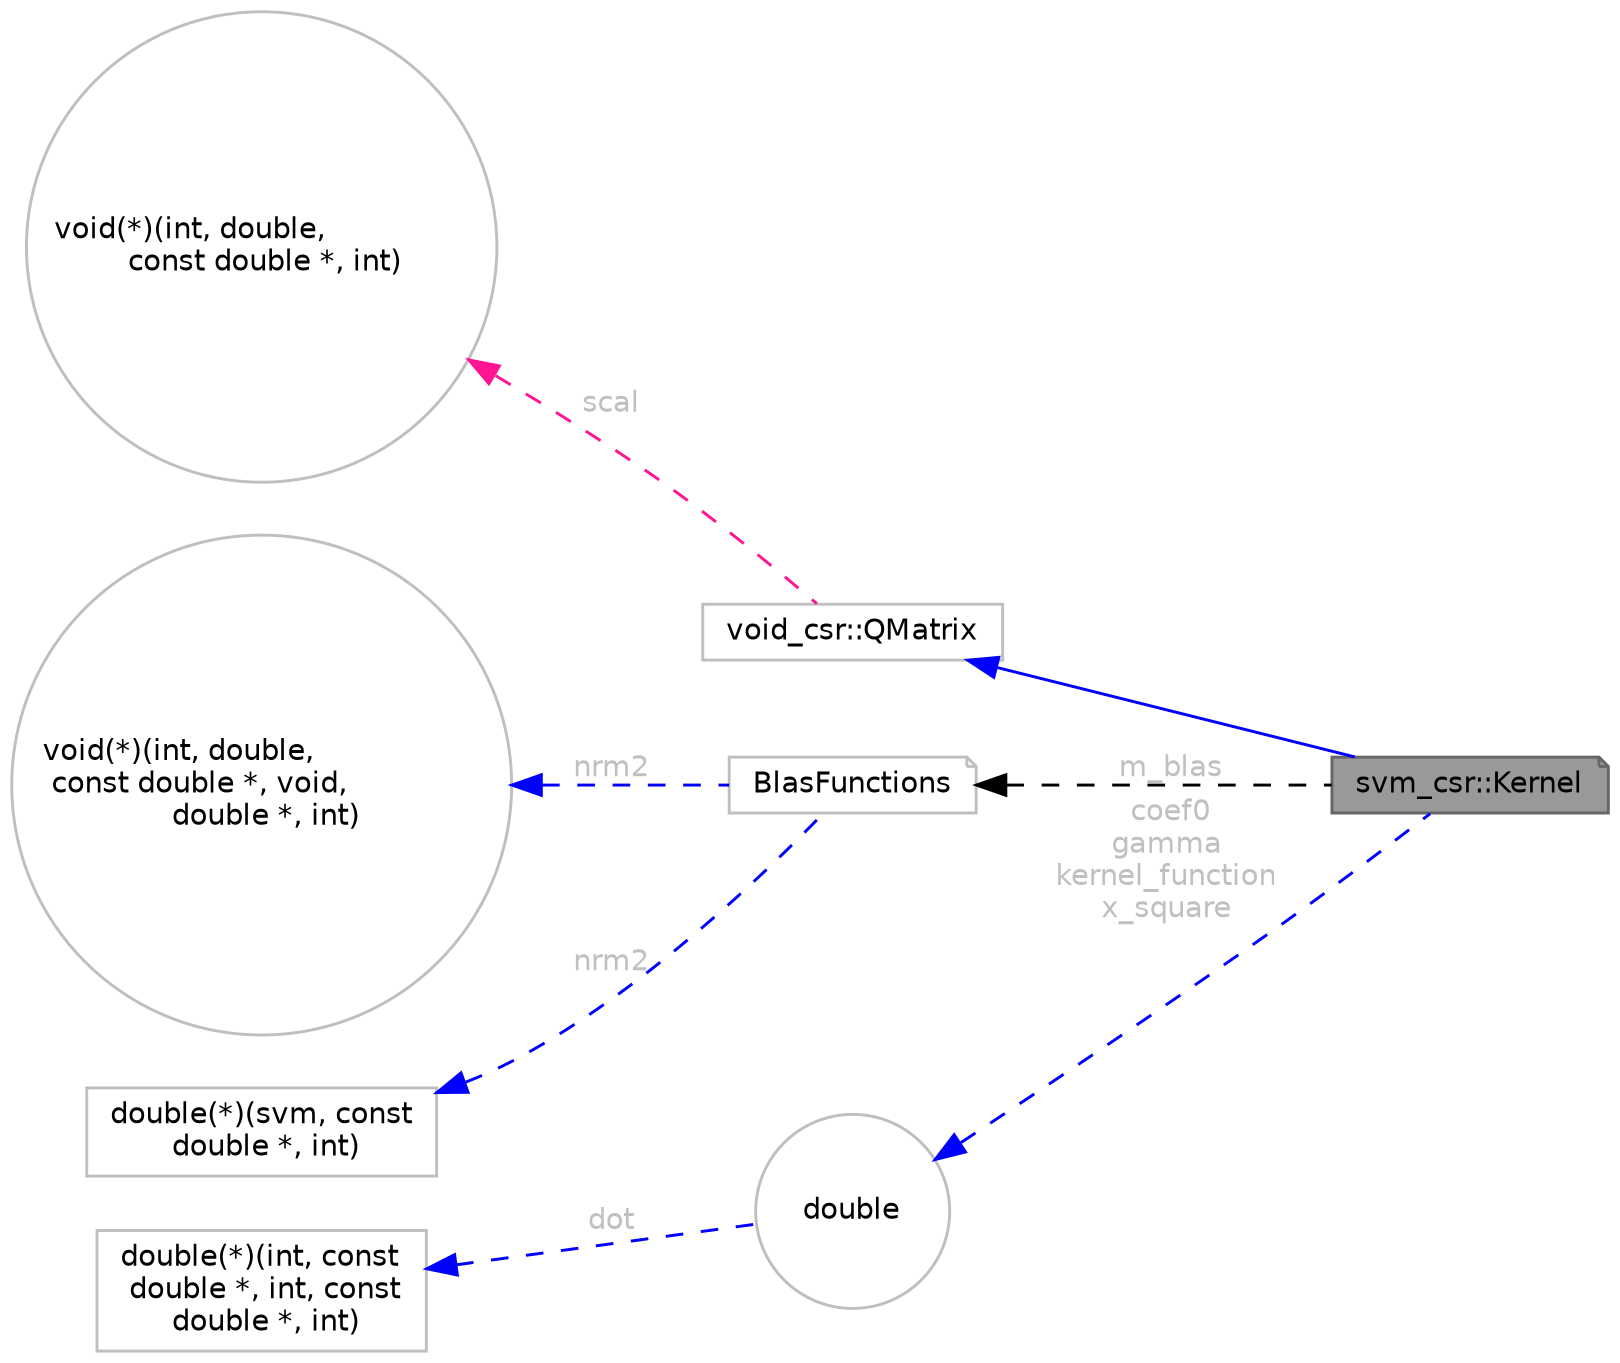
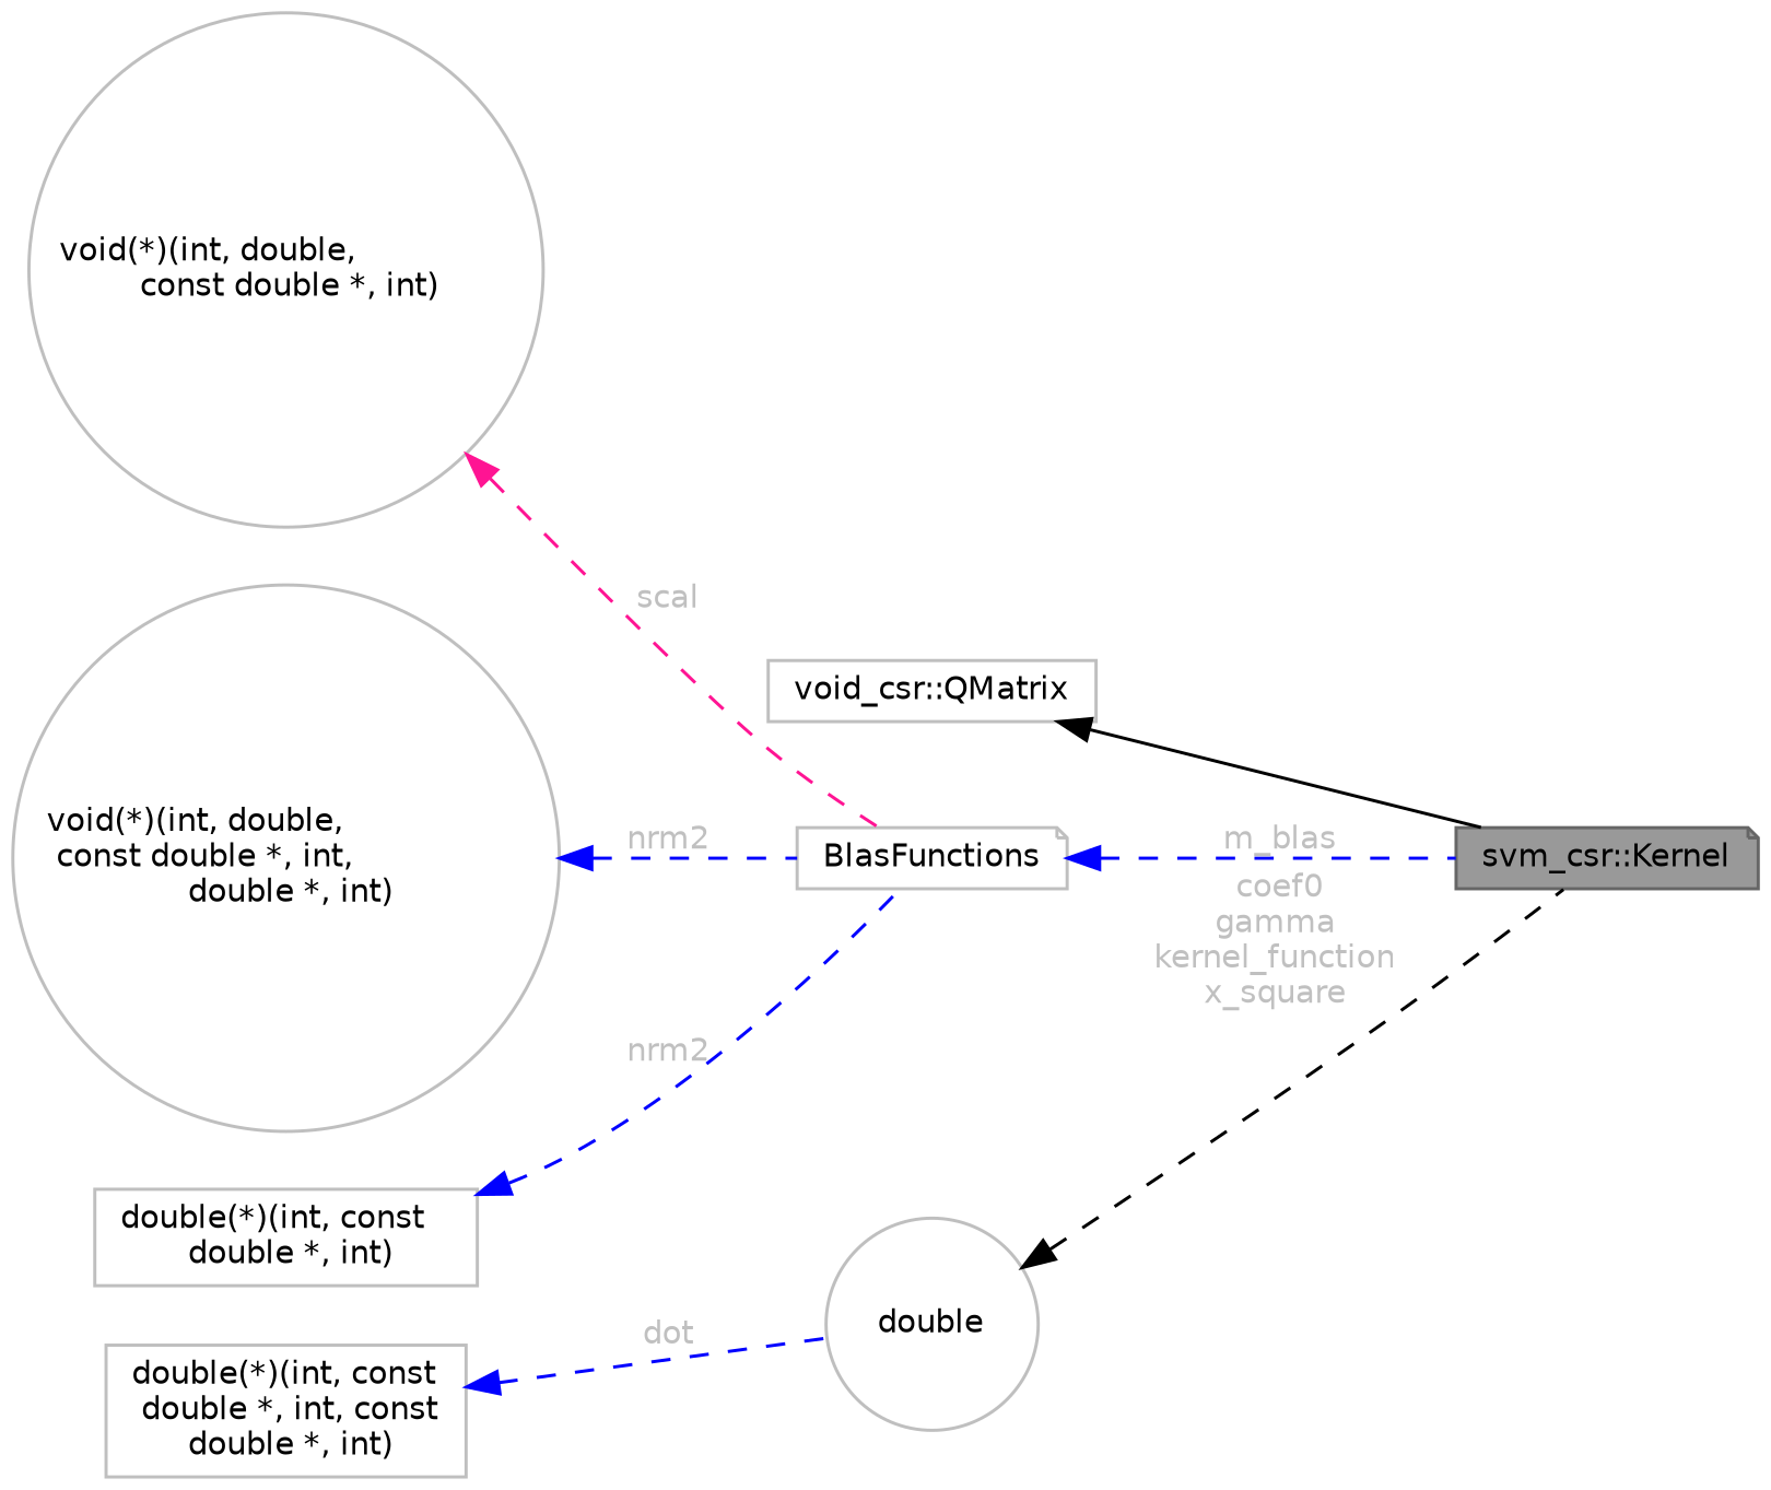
  digraph {
    rankdir=LR
    node [color=grey75 fillcolor=white fontname=Helvetica fontsize=10 shape=box style=filled]
    edge [color=black dir=back fontname=Helvetica fontsize=10 labelfontname=Helvetica labelfontsize=10 style=dashed fontcolor=grey]
    n1 [color=gray40 fillcolor=grey60 fontcolor=black height=0.2 label="svm_csr::Kernel" shape=note width=0.4]
    n2 [height=0.2 label="void_csr::QMatrix" width=0.4]
    n3 [height=0.2 label=double shape=circle width=0.4]
    n4 [height=0.2 label=BlasFunctions shape=note width=0.4]
    n5 [height=0.2 label="double(*)(int, const\l double *, int, const\l double *, int)" width=0.4]
-   n6 [height=0.2 label="void(*)(int, double,\l const double *, void,\l double *, int)" shape=circle width=0.4]
+   n6 [height=0.2 label="void(*)(int, double,\l const double *, int,\l double *, int)" shape=circle width=0.4]
    n7 [height=0.2 label="void(*)(int, double,\l const double *, int)" shape=circle width=0.4]
-   n8 [height=0.2 label="double(*)(svm, const\l double *, int)" width=0.4]
-   n2 -> n1 [color=blue style=solid fontcolor=""]
-   n3 -> n1 [color=blue label=" coef0\ngamma\nkernel_function\nx_square"]
-   n4 -> n1 [label=" m_blas"]
+   n8 [height=0.2 label="double(*)(int, const\l double *, int)" width=0.4]
+   n2 -> n1 [style=solid fontcolor=""]
+   n3 -> n1 [label=" coef0\ngamma\nkernel_function\nx_square"]
+   n4 -> n1 [color=blue label=" m_blas"]
    n5 -> n3 [color=blue label=" dot"]
    n6 -> n4 [color=blue label=" nrm2"]
-   n7 -> n2 [color=deeppink label=" scal"]
+   n7 -> n4 [color=deeppink label=" scal"]
    n8 -> n4 [color=blue label=" nrm2"]
  }
